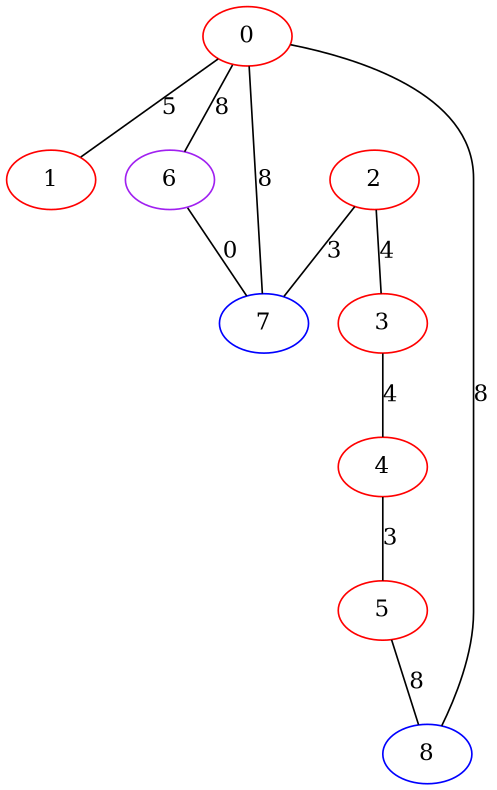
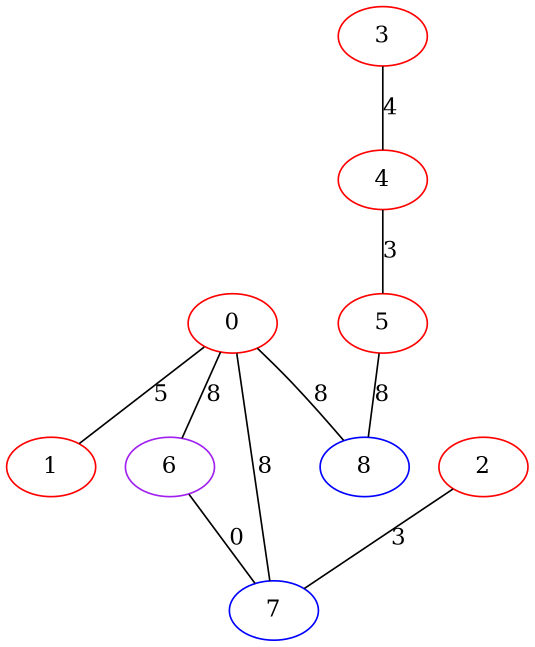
  graph {
    node [color=red weight=1]
    0
    1
    6 [color=purple weight=4]
    7 [color=blue weight=3]
    8 [color=blue weight=3]
    2
    3
    4
    5
    0 -- 1 [label=5]
    0 -- 6 [label=8]
    0 -- 7 [label=8]
    0 -- 8 [label=8]
    6 -- 7 [label=0]
    2 -- 7 [label=3]
-   2 -- 3 [label=4]
    3 -- 4 [label=4]
    4 -- 5 [label=3]
    5 -- 8 [label=8]
  }
